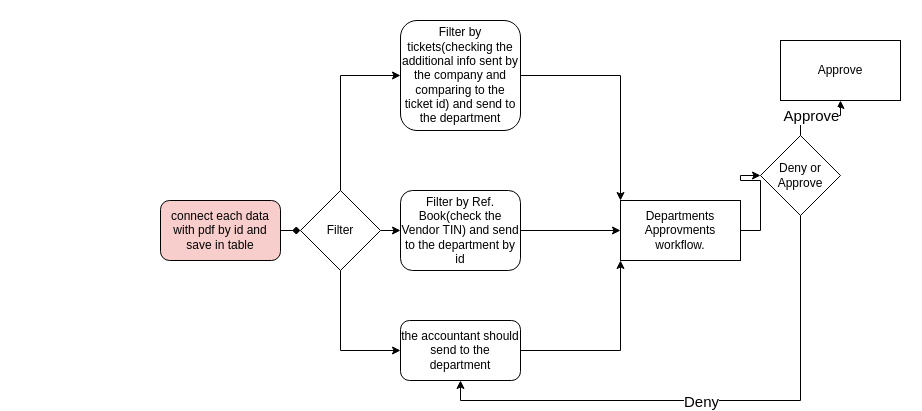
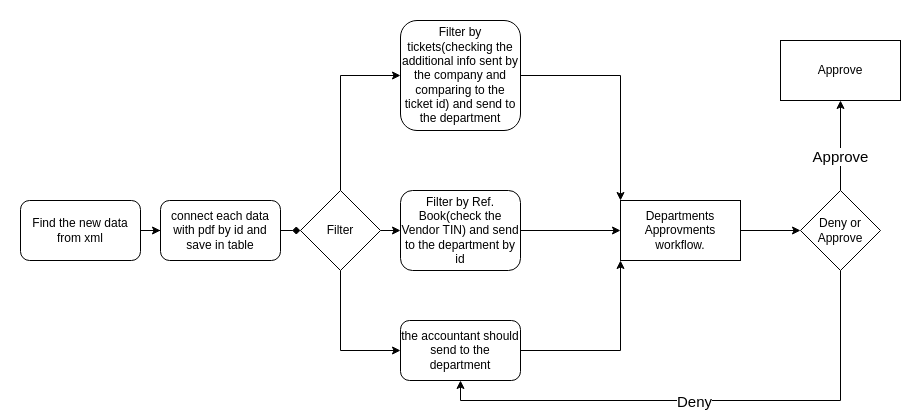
  <mxCell id="0" />
  <mxCell id="1" parent="0" />
+ <mxCell id="2" value="" style="edgeStyle=orthogonalEdgeStyle;rounded=0;orthogonalLoop=1;jettySize=auto;html=1;" edge="1" parent="1" source="3" target="5"><mxGeometry relative="1" as="geometry" /></mxCell>
+ <mxCell id="3" value="Find the new data from xml" style="rounded=1;whiteSpace=wrap;html=1;" vertex="1" parent="1"><mxGeometry x="20" y="200" width="120" height="60" as="geometry" /></mxCell>
  <mxCell id="4" style="edgeStyle=orthogonalEdgeStyle;rounded=0;orthogonalLoop=1;jettySize=auto;html=1;exitX=1;exitY=0.5;exitDx=0;exitDy=0;entryX=0;entryY=0.5;entryDx=0;entryDy=0;endArrow=diamond;" edge="1" parent="1" source="5" target="9"><mxGeometry relative="1" as="geometry" /></mxCell>
- <mxCell id="5" value="connect each data with pdf by id and save in table" style="rounded=1;whiteSpace=wrap;html=1;fillColor=#f8cecc;" vertex="1" parent="1"><mxGeometry x="160" y="200" width="120" height="60" as="geometry" /></mxCell>
+ <mxCell id="5" value="connect each data with pdf by id and save in table" style="rounded=1;whiteSpace=wrap;html=1;" vertex="1" parent="1"><mxGeometry x="160" y="200" width="120" height="60" as="geometry" /></mxCell>
  <mxCell id="6" style="edgeStyle=orthogonalEdgeStyle;rounded=0;orthogonalLoop=1;jettySize=auto;html=1;entryX=0;entryY=0.5;entryDx=0;entryDy=0;" edge="1" parent="1" source="9" target="11"><mxGeometry relative="1" as="geometry"><Array as="points"><mxPoint x="340" y="75" /></Array></mxGeometry></mxCell>
  <mxCell id="7" style="edgeStyle=orthogonalEdgeStyle;rounded=0;orthogonalLoop=1;jettySize=auto;html=1;exitX=1;exitY=0.5;exitDx=0;exitDy=0;entryX=0;entryY=0.5;entryDx=0;entryDy=0;" edge="1" parent="1" source="9" target="13"><mxGeometry relative="1" as="geometry" /></mxCell>
  <mxCell id="8" style="edgeStyle=orthogonalEdgeStyle;rounded=0;orthogonalLoop=1;jettySize=auto;html=1;exitX=0.5;exitY=1;exitDx=0;exitDy=0;entryX=0;entryY=0.5;entryDx=0;entryDy=0;" edge="1" parent="1" source="9" target="15"><mxGeometry relative="1" as="geometry" /></mxCell>
  <mxCell id="9" value="Filter" style="rhombus;whiteSpace=wrap;html=1;" vertex="1" parent="1"><mxGeometry x="300" y="190" width="80" height="80" as="geometry" /></mxCell>
  <mxCell id="10" style="edgeStyle=orthogonalEdgeStyle;rounded=0;orthogonalLoop=1;jettySize=auto;html=1;entryX=0;entryY=0;entryDx=0;entryDy=0;" edge="1" parent="1" source="11" target="17"><mxGeometry relative="1" as="geometry" /></mxCell>
  <mxCell id="11" value="Filter by tickets(checking the additional info sent by the company and comparing to the ticket id) and send to the department" style="rounded=1;whiteSpace=wrap;html=1;" vertex="1" parent="1"><mxGeometry x="400" y="20" width="120" height="110" as="geometry" /></mxCell>
  <mxCell id="12" style="edgeStyle=orthogonalEdgeStyle;rounded=0;orthogonalLoop=1;jettySize=auto;html=1;exitX=1;exitY=0.5;exitDx=0;exitDy=0;entryX=0;entryY=0.5;entryDx=0;entryDy=0;" edge="1" parent="1" source="13" target="17"><mxGeometry relative="1" as="geometry" /></mxCell>
  <mxCell id="13" value="Filter by Ref. Book(check the Vendor TIN) and send to the department by id" style="rounded=1;whiteSpace=wrap;html=1;" vertex="1" parent="1"><mxGeometry x="400" y="190" width="120" height="80" as="geometry" /></mxCell>
  <mxCell id="14" style="edgeStyle=orthogonalEdgeStyle;rounded=0;orthogonalLoop=1;jettySize=auto;html=1;exitX=1;exitY=0.5;exitDx=0;exitDy=0;entryX=0;entryY=1;entryDx=0;entryDy=0;" edge="1" parent="1" source="15" target="17"><mxGeometry relative="1" as="geometry" /></mxCell>
  <mxCell id="15" value="the accountant should send to the department" style="rounded=1;whiteSpace=wrap;html=1;" vertex="1" parent="1"><mxGeometry x="400" y="320" width="120" height="60" as="geometry" /></mxCell>
  <mxCell id="16" value="" style="edgeStyle=orthogonalEdgeStyle;rounded=0;orthogonalLoop=1;jettySize=auto;html=1;" edge="1" parent="1" source="17" target="22"><mxGeometry relative="1" as="geometry" /></mxCell>
  <mxCell id="17" value="Departments Approvments workflow." style="rounded=0;whiteSpace=wrap;html=1;" vertex="1" parent="1"><mxGeometry x="620" y="200" width="120" height="60" as="geometry" /></mxCell>
  <mxCell id="18" style="edgeStyle=orthogonalEdgeStyle;rounded=0;orthogonalLoop=1;jettySize=auto;html=1;exitX=0.5;exitY=1;exitDx=0;exitDy=0;entryX=0.5;entryY=1;entryDx=0;entryDy=0;" edge="1" parent="1" source="22" target="15"><mxGeometry relative="1" as="geometry" /></mxCell>
  <mxCell id="19" value="&lt;font style=&quot;font-size: 15px;&quot;&gt;Deny&lt;/font&gt;" style="edgeLabel;html=1;align=center;verticalAlign=middle;resizable=0;points=[];" vertex="1" connectable="0" parent="18"><mxGeometry x="0.045" relative="1" as="geometry"><mxPoint as="offset" /></mxGeometry></mxCell>
  <mxCell id="20" value="" style="edgeStyle=orthogonalEdgeStyle;rounded=0;orthogonalLoop=1;jettySize=auto;html=1;fontSize=15;" edge="1" parent="1" source="22" target="23"><mxGeometry relative="1" as="geometry" /></mxCell>
  <mxCell id="21" value="Approve&lt;br&gt;" style="edgeLabel;html=1;align=center;verticalAlign=middle;resizable=0;points=[];fontSize=15;" vertex="1" connectable="0" parent="20"><mxGeometry x="-0.213" y="1" relative="1" as="geometry"><mxPoint as="offset" /></mxGeometry></mxCell>
- <mxCell id="22" value="Deny or Approve" style="rhombus;whiteSpace=wrap;html=1;rounded=0;" vertex="1" parent="1"><mxGeometry x="760" y="135" width="80" height="80" as="geometry" /></mxCell>
+ <mxCell id="22" value="Deny or Approve" style="rhombus;whiteSpace=wrap;html=1;rounded=0;" vertex="1" parent="1"><mxGeometry x="800" y="190" width="80" height="80" as="geometry" /></mxCell>
  <mxCell id="23" value="Approve&lt;br&gt;" style="whiteSpace=wrap;html=1;rounded=0;" vertex="1" parent="1"><mxGeometry x="780" y="40" width="120" height="60" as="geometry" /></mxCell>
